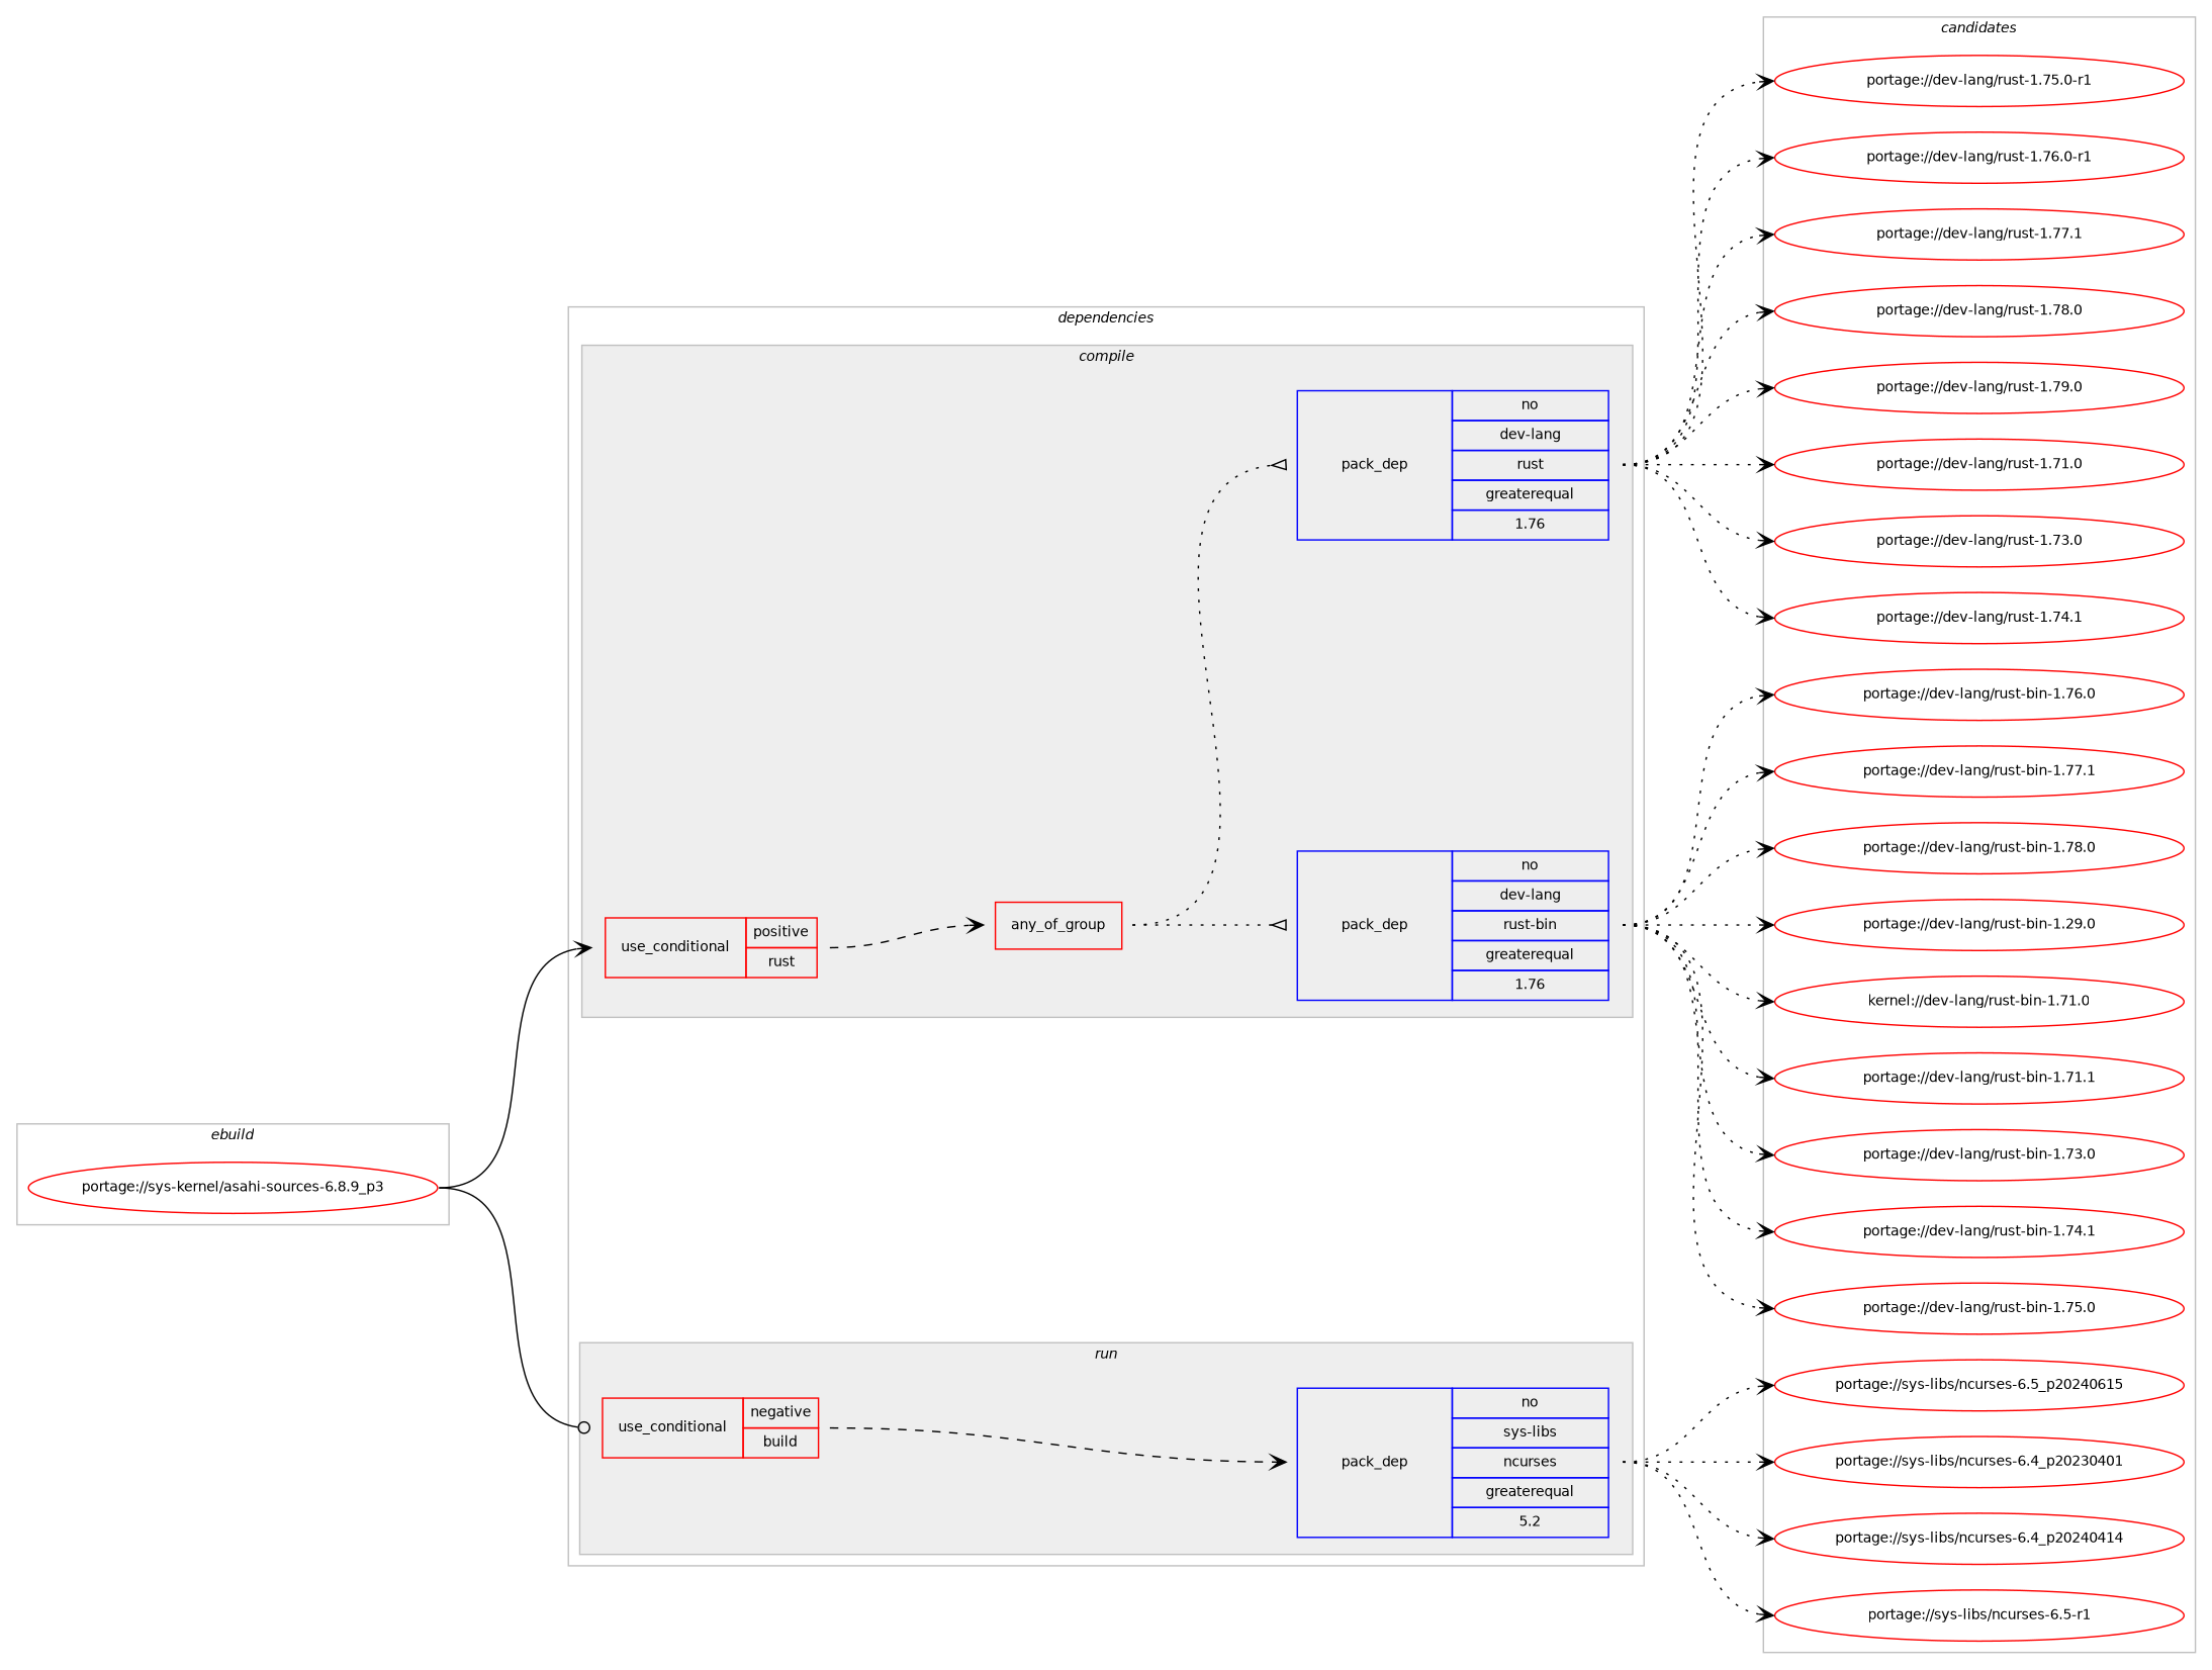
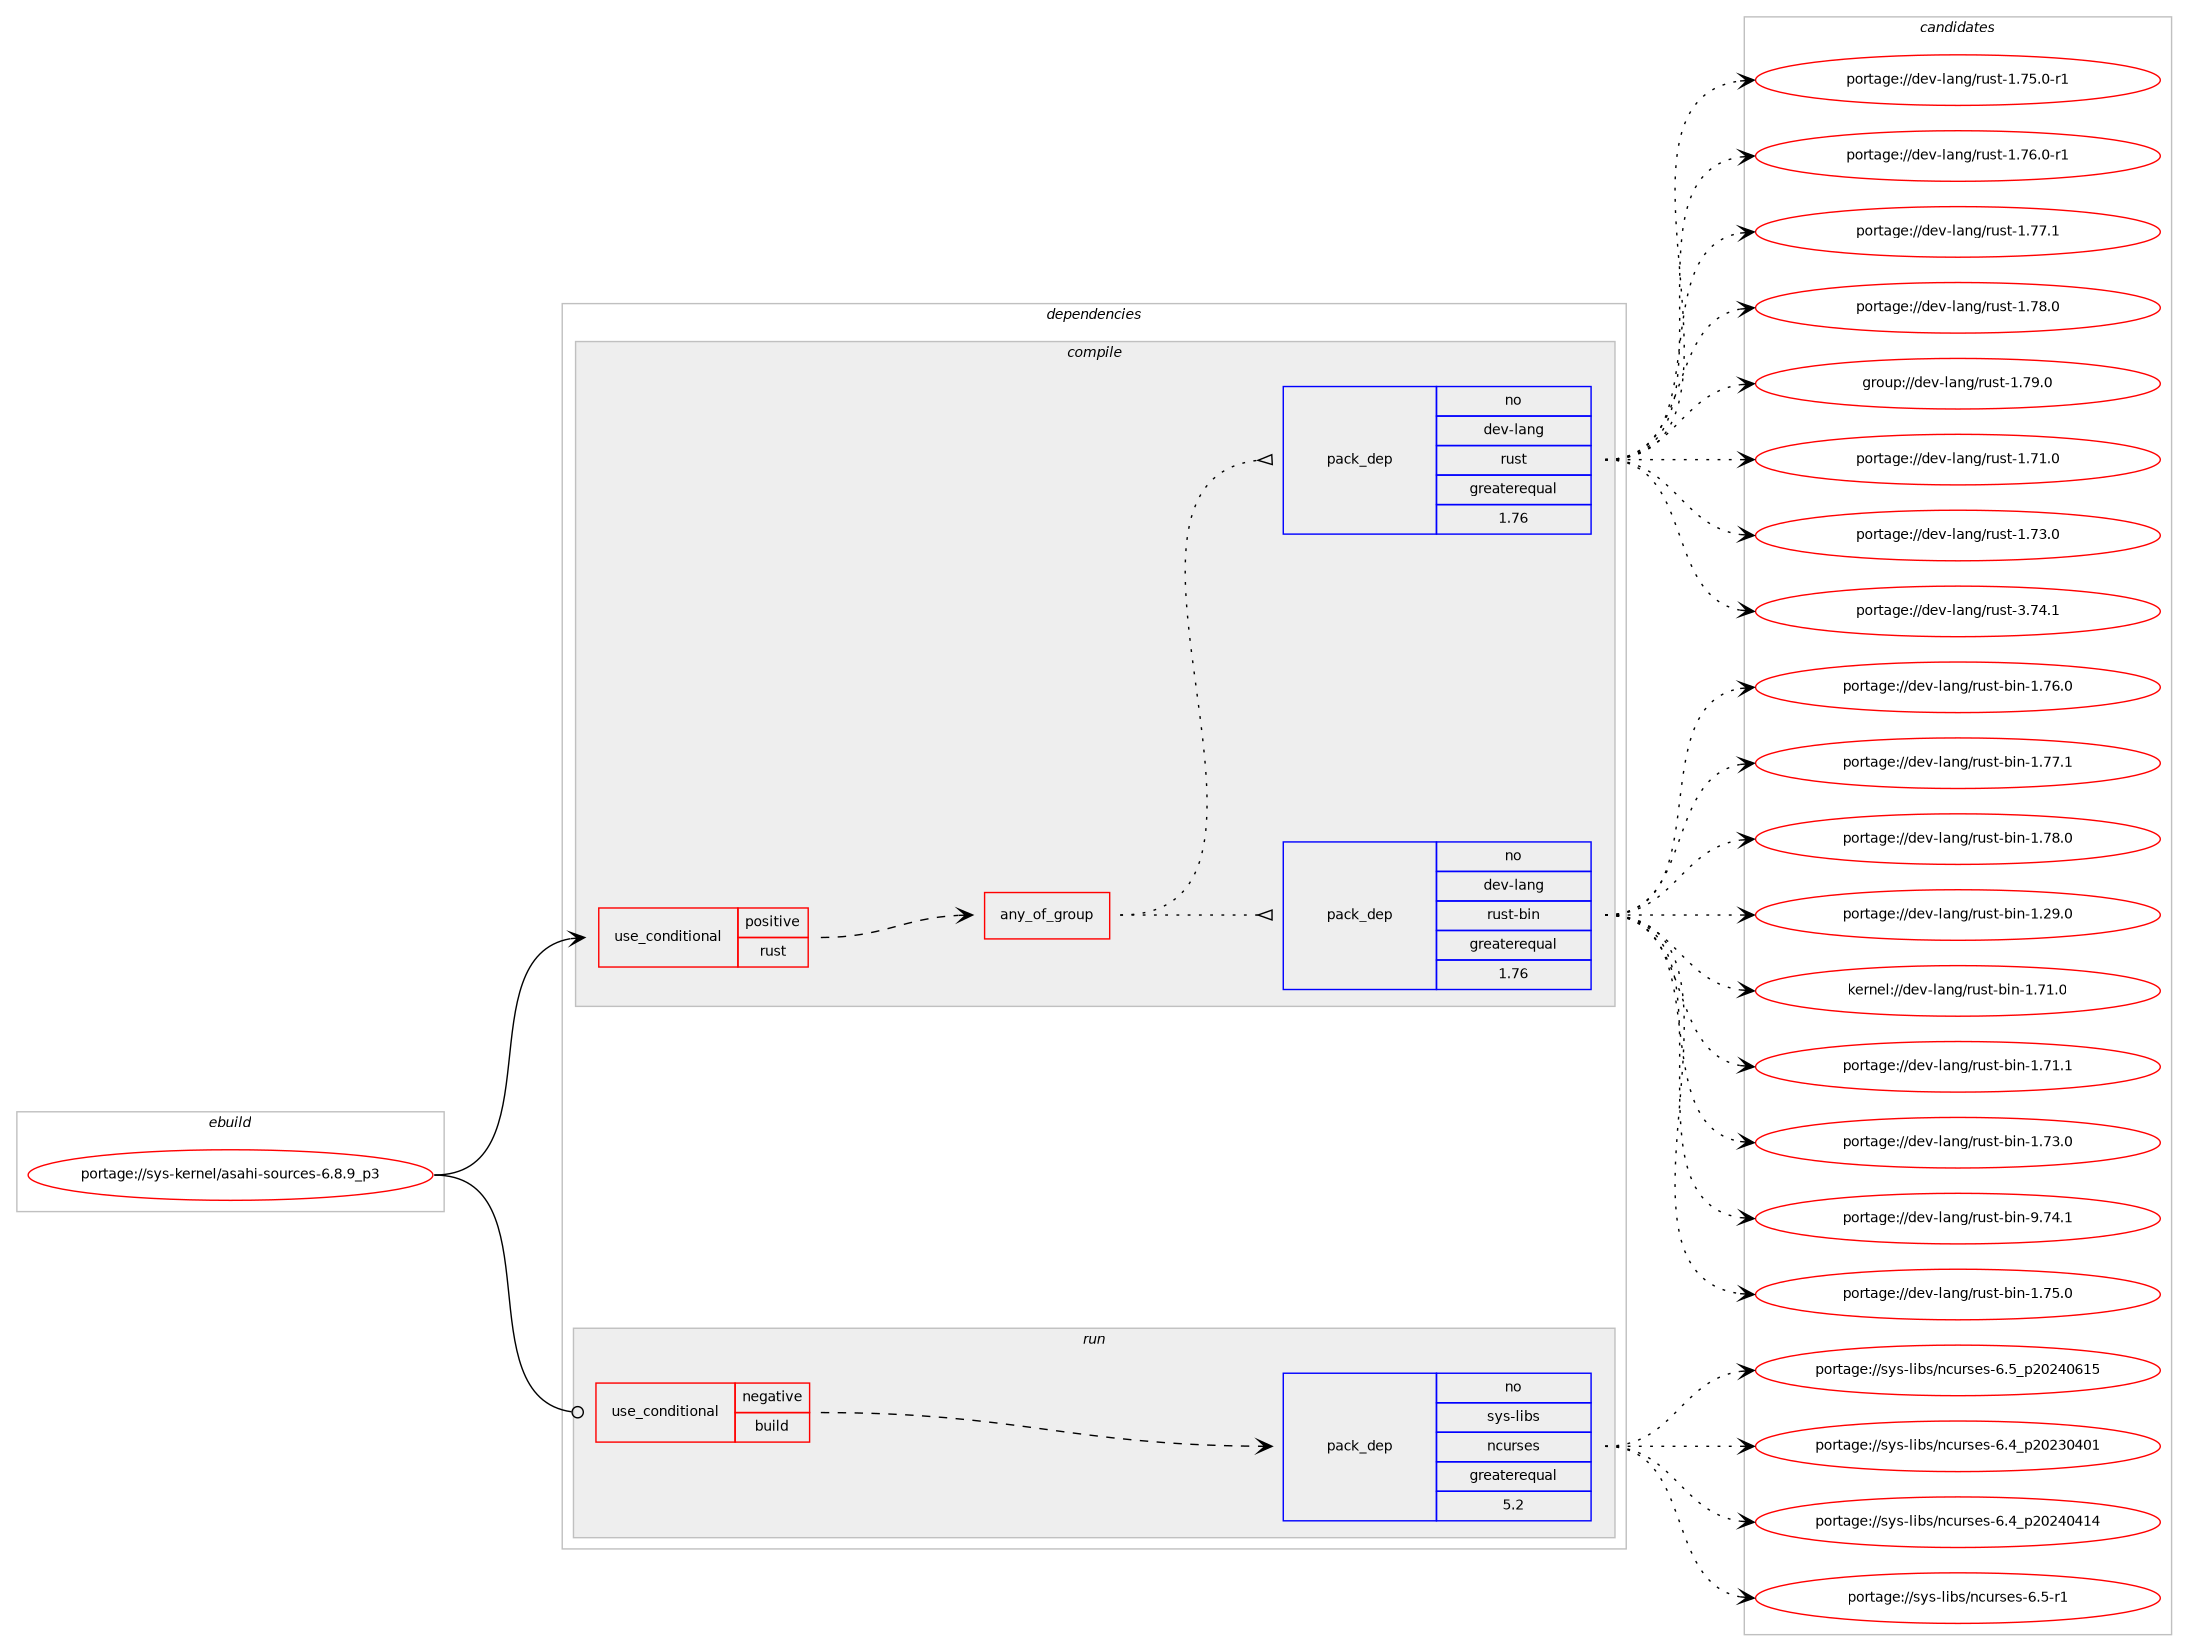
  digraph {
    compound=true
    concentrate=true
    fontname=Helvetica
    fontsize=10
    newrank=true
    rankdir=LR
    ranksep=1.5
    node [color=red fontname=Helvetica fontsize=10]
    edge [arrowhead=vee headport=w style=dotted tailport=e weight=100]
    n1 [label="portage://sys-kernel/asahi-sources-6.8.9_p3" width=4]
    n2 [color=blue label=<<TABLE BORDER="0" CELLBORDER="1" CELLSPACING="0" CELLPADDING="4" WIDTH="220"><TR><TD ROWSPAN="6" CELLPADDING="30">pack_dep</TD></TR><TR><TD WIDTH="110">no</TD></TR><TR><TD>dev-lang</TD></TR><TR><TD>rust-bin</TD></TR><TR><TD>greaterequal</TD></TR><TR><TD>1.76</TD></TR></TABLE>> shape=none]
    n3 [color=blue label=<<TABLE BORDER="0" CELLBORDER="1" CELLSPACING="0" CELLPADDING="4" WIDTH="220"><TR><TD ROWSPAN="6" CELLPADDING="30">pack_dep</TD></TR><TR><TD WIDTH="110">no</TD></TR><TR><TD>dev-lang</TD></TR><TR><TD>rust</TD></TR><TR><TD>greaterequal</TD></TR><TR><TD>1.76</TD></TR></TABLE>> shape=none]
    n4 [label=<<TABLE BORDER="0" CELLBORDER="1" CELLSPACING="0" CELLPADDING="4"><TR><TD CELLPADDING="10">any_of_group</TD></TR></TABLE>> shape=none]
    n5 [label=<<TABLE BORDER="0" CELLBORDER="1" CELLSPACING="0" CELLPADDING="4"><TR><TD ROWSPAN="3" CELLPADDING="10">use_conditional</TD></TR><TR><TD>positive</TD></TR><TR><TD>rust</TD></TR></TABLE>> shape=none]
    n6 [color=blue label=<<TABLE BORDER="0" CELLBORDER="1" CELLSPACING="0" CELLPADDING="4" WIDTH="220"><TR><TD ROWSPAN="6" CELLPADDING="30">pack_dep</TD></TR><TR><TD WIDTH="110">no</TD></TR><TR><TD>sys-libs</TD></TR><TR><TD>ncurses</TD></TR><TR><TD>greaterequal</TD></TR><TR><TD>5.2</TD></TR></TABLE>> shape=none]
    n7 [label=<<TABLE BORDER="0" CELLBORDER="1" CELLSPACING="0" CELLPADDING="4"><TR><TD ROWSPAN="3" CELLPADDING="10">use_conditional</TD></TR><TR><TD>negative</TD></TR><TR><TD>build</TD></TR></TABLE>> shape=none]
    n8 [label="kernel://dev-lang/rust-bin-1.71.0" width=4]
    n9 [label="portage://dev-lang/rust-bin-1.71.1" width=4]
    n10 [label="portage://dev-lang/rust-bin-1.73.0" width=4]
-   n11 [label="portage://dev-lang/rust-bin-1.74.1" width=4]
+   n11 [label="portage://dev-lang/rust-bin-9.74.1" width=4]
    n12 [label="portage://dev-lang/rust-bin-1.75.0" width=4]
    n13 [label="portage://dev-lang/rust-bin-1.76.0" width=4]
    n14 [label="portage://dev-lang/rust-bin-1.77.1" width=4]
    n15 [label="portage://dev-lang/rust-bin-1.78.0" width=4]
    n16 [label="portage://dev-lang/rust-bin-1.29.0" width=4]
    n17 [label="portage://dev-lang/rust-1.71.0" width=4]
    n18 [label="portage://dev-lang/rust-1.73.0" width=4]
-   n19 [label="portage://dev-lang/rust-1.74.1" width=4]
+   n19 [label="portage://dev-lang/rust-3.74.1" width=4]
    n20 [label="portage://dev-lang/rust-1.75.0-r1" width=4]
    n21 [label="portage://dev-lang/rust-1.76.0-r1" width=4]
    n22 [label="portage://dev-lang/rust-1.77.1" width=4]
    n23 [label="portage://dev-lang/rust-1.78.0" width=4]
-   n24 [label="portage://dev-lang/rust-1.79.0" width=4]
+   n24 [label="group://dev-lang/rust-1.79.0" width=4]
    n25 [label="portage://sys-libs/ncurses-6.4_p20230401" width=4]
    n26 [label="portage://sys-libs/ncurses-6.4_p20240414" width=4]
    n27 [label="portage://sys-libs/ncurses-6.5-r1" width=4]
    n28 [label="portage://sys-libs/ncurses-6.5_p20240615" width=4]
    subgraph cluster_1 {
      color=gray
      label=<<i>ebuild</i>>
      rank=same
      n1
    }
    subgraph cluster_2 {
      color=gray
      label=<<i>dependencies</i>>
      subgraph cluster_3 {
        color=gray
        fillcolor="#eeeeee"
        label=<<i>compile</i>>
        style=filled
        subgraph sub_4 {
          color=gray
          fillcolor="#eeeeee"
          label=<<i>compile</i>>
          style=filled
          n5
          subgraph sub_5 {
            color=gray
            fillcolor="#eeeeee"
            label=<<i>compile</i>>
            style=filled
            n4
            subgraph sub_6 {
              color=gray
              fillcolor="#eeeeee"
              label=<<i>compile</i>>
              style=filled
              n2
            }
            subgraph sub_7 {
              color=gray
              fillcolor="#eeeeee"
              label=<<i>compile</i>>
              style=filled
              n3
            }
          }
        }
      }
      subgraph cluster_8 {
        color=gray
        fillcolor="#eeeeee"
        label=<<i>compile and run</i>>
        style=filled
      }
      subgraph cluster_9 {
        color=gray
        fillcolor="#eeeeee"
        label=<<i>run</i>>
        style=filled
        subgraph sub_10 {
          color=gray
          fillcolor="#eeeeee"
          label=<<i>run</i>>
          style=filled
          n7
          subgraph sub_11 {
            color=gray
            fillcolor="#eeeeee"
            label=<<i>run</i>>
            style=filled
            n6
          }
        }
      }
    }
    subgraph cluster_12 {
      color=gray
      label=<<i>candidates</i>>
      rank=same
      subgraph sub_13 {
        color=black
        label=<<i>candidates</i>>
        nodesep=1
        rank=same
        n8
        n9
        n10
        n11
        n12
        n13
        n14
        n15
        n16
      }
      subgraph sub_14 {
        color=black
        label=<<i>candidates</i>>
        nodesep=1
        rank=same
        n17
        n18
        n19
        n20
        n21
        n22
        n23
        n24
      }
      subgraph sub_15 {
        color=black
        label=<<i>candidates</i>>
        nodesep=1
        rank=same
        n25
        n26
        n27
        n28
      }
    }
    n1 -> n5 [style=solid weight=20]
    n1 -> n7 [arrowhead=odot style=solid weight=20]
    n2 -> n8
    n2 -> n9
    n2 -> n10
    n2 -> n11
    n2 -> n12
    n2 -> n13
    n2 -> n14
    n2 -> n15
    n2 -> n16
    n3 -> n17
    n3 -> n18
    n3 -> n19
    n3 -> n20
    n3 -> n21
    n3 -> n22
    n3 -> n23
    n3 -> n24
    n4 -> n2 [arrowhead=oinv weight=20]
    n4 -> n3 [arrowhead=oinv weight=20]
    n5 -> n4 [style=dashed weight=20]
    n6 -> n25
    n6 -> n26
    n6 -> n27
    n6 -> n28
    n7 -> n6 [style=dashed weight=20]
  }
